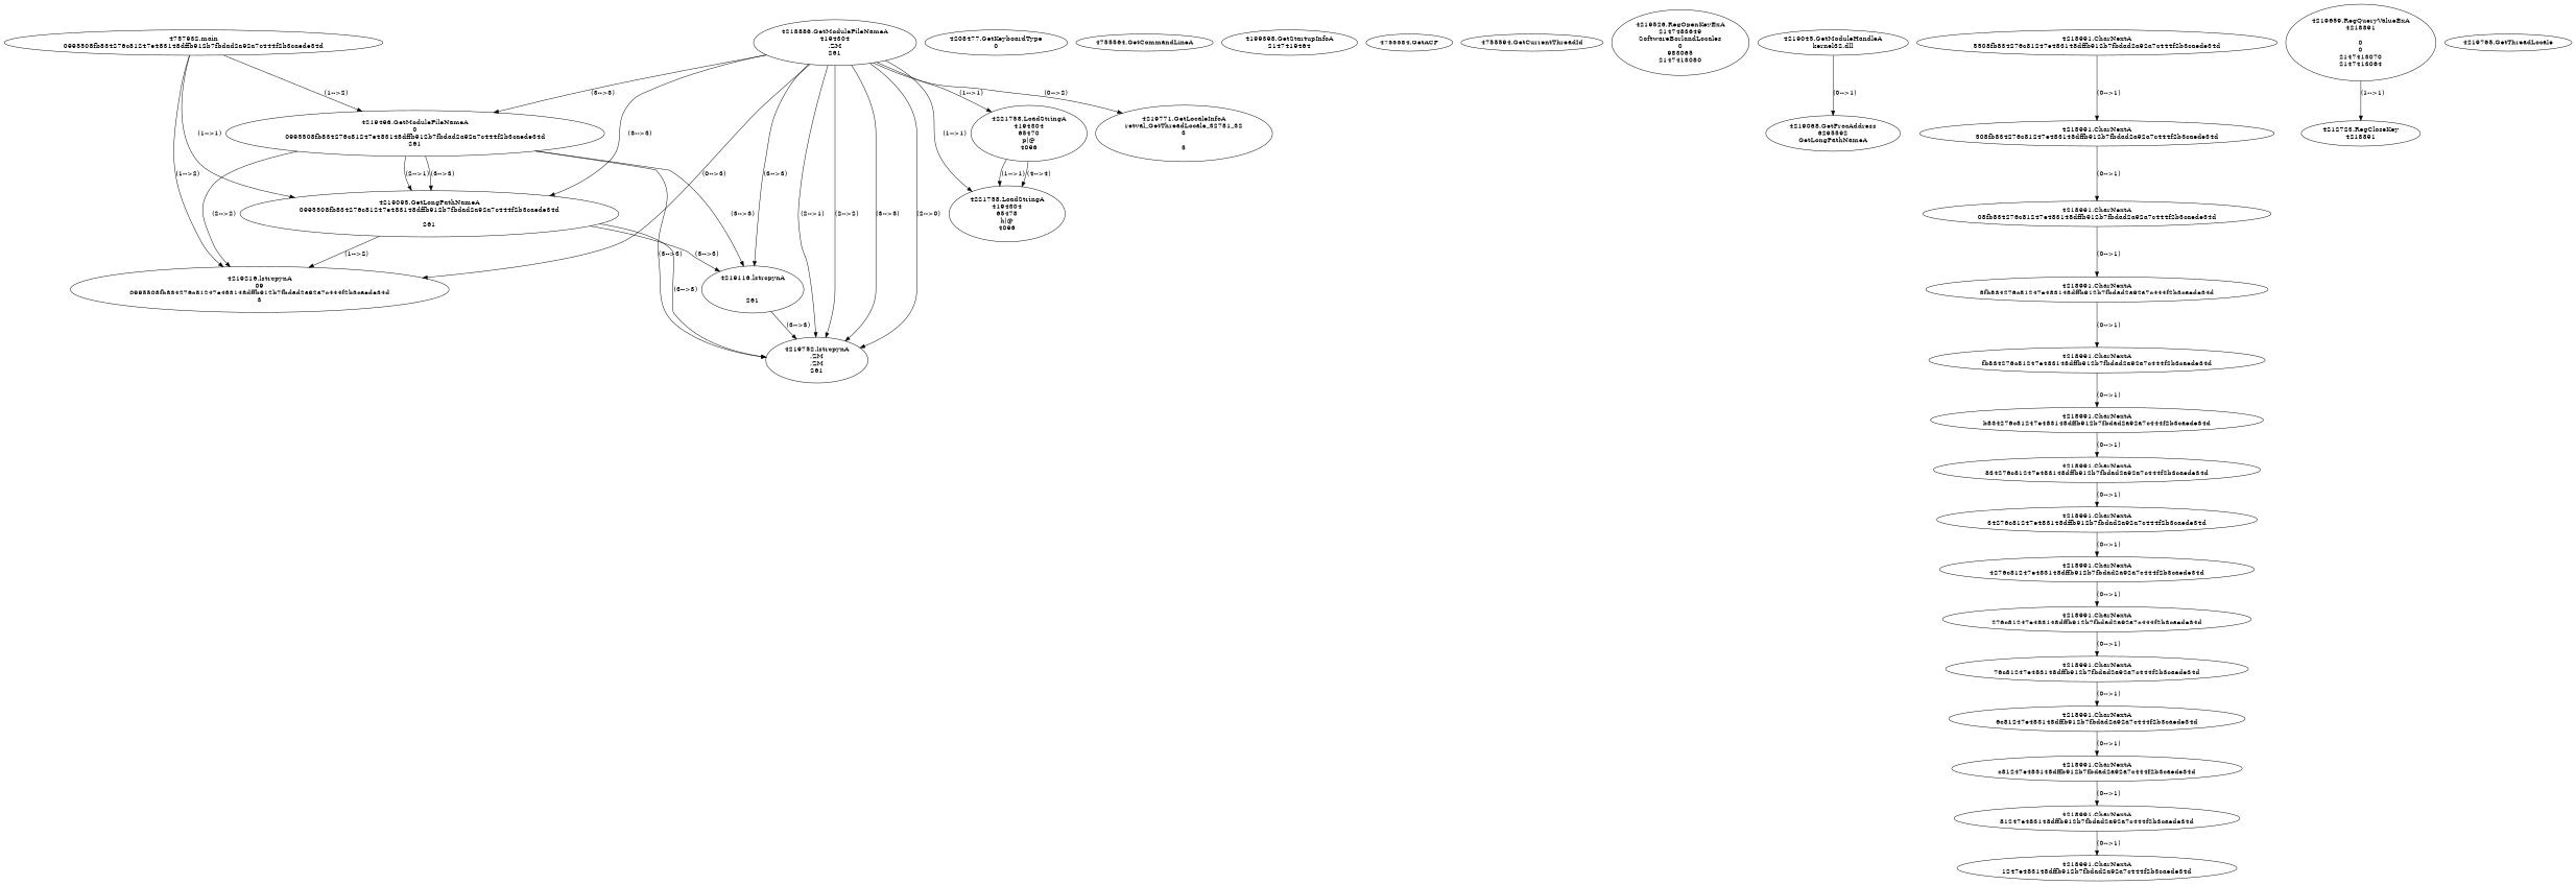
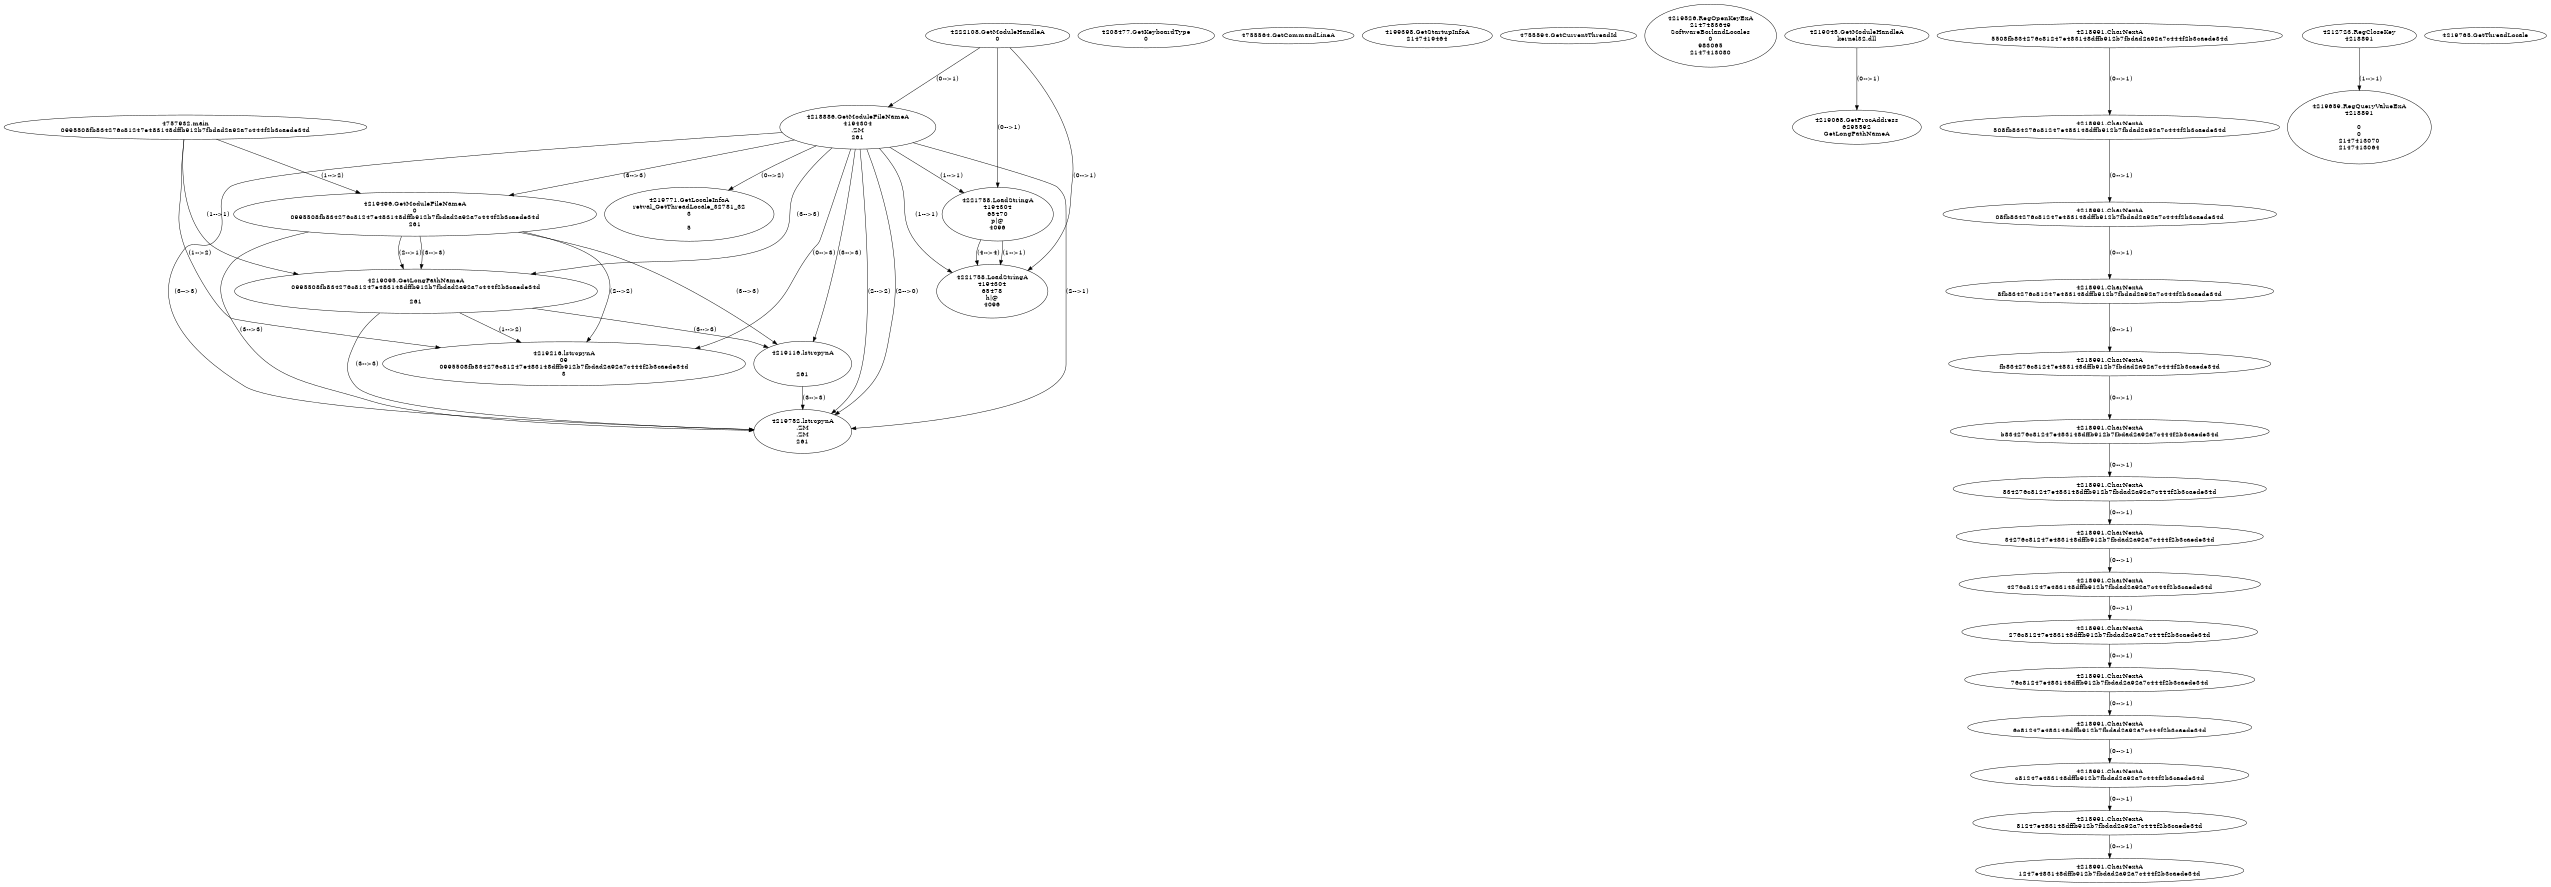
  digraph {
    n1 [label="4757932.main\n0995508fb834276c81247e483148dffb912b7fbdad2a92a7c444f2b3caede34d"]
    n2 [label="4219496.GetModuleFileNameA\n0\n0995508fb834276c81247e483148dffb912b7fbdad2a92a7c444f2b3caede34d\n261"]
    n3 [label="4219095.GetLongPathNameA\n0995508fb834276c81247e483148dffb912b7fbdad2a92a7c444f2b3caede34d\n\n261"]
    n4 [label="4219216.lstrcpynA\n09\n0995508fb834276c81247e483148dffb912b7fbdad2a92a7c444f2b3caede34d\n3"]
    n5 [label="4219116.lstrcpynA\n\n\n261"]
    n6 [label="4219752.lstrcpynA\n.ZM\n.ZM\n261"]
+   n7 [label="4222108.GetModuleHandleA\n0"]
    n8 [label="4218886.GetModuleFileNameA\n4194304\n.ZM\n261"]
    n9 [label="4221758.LoadStringA\n4194304\n65470\np|@\n4096"]
    n10 [label="4221758.LoadStringA\n4194304\n65478\nh|@\n4096"]
    n11 [label="4219771.GetLocaleInfoA\nretval_GetThreadLocale_32781_32\n3\n\n5"]
    n12 [label="4208477.GetKeyboardType\n0"]
    n13 [label="4755564.GetCommandLineA\n"]
    n14 [label="4199398.GetStartupInfoA\n2147419464"]
-   n15 [label="4755584.GetACP\n"]
    n16 [label="4755594.GetCurrentThreadId\n"]
    n17 [label="4219526.RegOpenKeyExA\n2147483649\nSoftware\Borland\Locales\n0\n983065\n2147413080"]
    n18 [label="4219045.GetModuleHandleA\nkernel32.dll"]
    n19 [label="4219068.GetProcAddress\n6295592\nGetLongPathNameA"]
    n20 [label="4218991.CharNextA\n5508fb834276c81247e483148dffb912b7fbdad2a92a7c444f2b3caede34d"]
    n21 [label="4218991.CharNextA\n508fb834276c81247e483148dffb912b7fbdad2a92a7c444f2b3caede34d"]
    n22 [label="4218991.CharNextA\n08fb834276c81247e483148dffb912b7fbdad2a92a7c444f2b3caede34d"]
    n23 [label="4218991.CharNextA\n8fb834276c81247e483148dffb912b7fbdad2a92a7c444f2b3caede34d"]
    n24 [label="4218991.CharNextA\nfb834276c81247e483148dffb912b7fbdad2a92a7c444f2b3caede34d"]
    n25 [label="4218991.CharNextA\nb834276c81247e483148dffb912b7fbdad2a92a7c444f2b3caede34d"]
    n26 [label="4218991.CharNextA\n834276c81247e483148dffb912b7fbdad2a92a7c444f2b3caede34d"]
    n27 [label="4218991.CharNextA\n34276c81247e483148dffb912b7fbdad2a92a7c444f2b3caede34d"]
    n28 [label="4218991.CharNextA\n4276c81247e483148dffb912b7fbdad2a92a7c444f2b3caede34d"]
    n29 [label="4218991.CharNextA\n276c81247e483148dffb912b7fbdad2a92a7c444f2b3caede34d"]
    n30 [label="4218991.CharNextA\n76c81247e483148dffb912b7fbdad2a92a7c444f2b3caede34d"]
    n31 [label="4218991.CharNextA\n6c81247e483148dffb912b7fbdad2a92a7c444f2b3caede34d"]
    n32 [label="4218991.CharNextA\nc81247e483148dffb912b7fbdad2a92a7c444f2b3caede34d"]
    n33 [label="4218991.CharNextA\n81247e483148dffb912b7fbdad2a92a7c444f2b3caede34d"]
    n34 [label="4218991.CharNextA\n1247e483148dffb912b7fbdad2a92a7c444f2b3caede34d"]
    n35 [label="4219659.RegQueryValueExA\n4218891\n\n0\n0\n2147413070\n2147413064"]
    n36 [label="4212723.RegCloseKey\n4218891"]
    n37 [label="4219765.GetThreadLocale\n"]
    n1 -> n2 [label="(1-->2)"]
    n1 -> n3 [label="(1-->1)"]
    n1 -> n4 [label="(1-->2)"]
    n2 -> n3 [label="(2-->1)"]
    n2 -> n3 [label="(3-->3)"]
    n2 -> n4 [label="(2-->2)"]
    n2 -> n5 [label="(3-->3)"]
    n2 -> n6 [label="(3-->3)"]
    n3 -> n4 [label="(1-->2)"]
    n3 -> n5 [label="(3-->3)"]
    n3 -> n6 [label="(3-->3)"]
    n5 -> n6 [label="(3-->3)"]
+   n7 -> n8 [label="(0-->1)"]
+   n7 -> n9 [label="(0-->1)"]
+   n7 -> n10 [label="(0-->1)"]
    n8 -> n2 [label="(3-->3)"]
    n8 -> n3 [label="(3-->3)"]
    n8 -> n4 [label="(0-->3)"]
    n8 -> n5 [label="(3-->3)"]
    n8 -> n6 [label="(2-->1)"]
    n8 -> n6 [label="(2-->2)"]
    n8 -> n6 [label="(3-->3)"]
    n8 -> n6 [label="(2-->0)"]
    n8 -> n9 [label="(1-->1)"]
    n8 -> n10 [label="(1-->1)"]
    n8 -> n11 [label="(0-->2)"]
    n9 -> n10 [label="(1-->1)"]
    n9 -> n10 [label="(4-->4)"]
    n18 -> n19 [label="(0-->1)"]
    n20 -> n21 [label="(0-->1)"]
    n21 -> n22 [label="(0-->1)"]
    n22 -> n23 [label="(0-->1)"]
    n23 -> n24 [label="(0-->1)"]
    n24 -> n25 [label="(0-->1)"]
    n25 -> n26 [label="(0-->1)"]
    n26 -> n27 [label="(0-->1)"]
    n27 -> n28 [label="(0-->1)"]
    n28 -> n29 [label="(0-->1)"]
    n29 -> n30 [label="(0-->1)"]
    n30 -> n31 [label="(0-->1)"]
    n31 -> n32 [label="(0-->1)"]
    n32 -> n33 [label="(0-->1)"]
    n33 -> n34 [label="(0-->1)"]
-   n35 -> n36 [label="(1-->1)"]
+   n36 -> n35 [label="(1-->1)"]
  }
